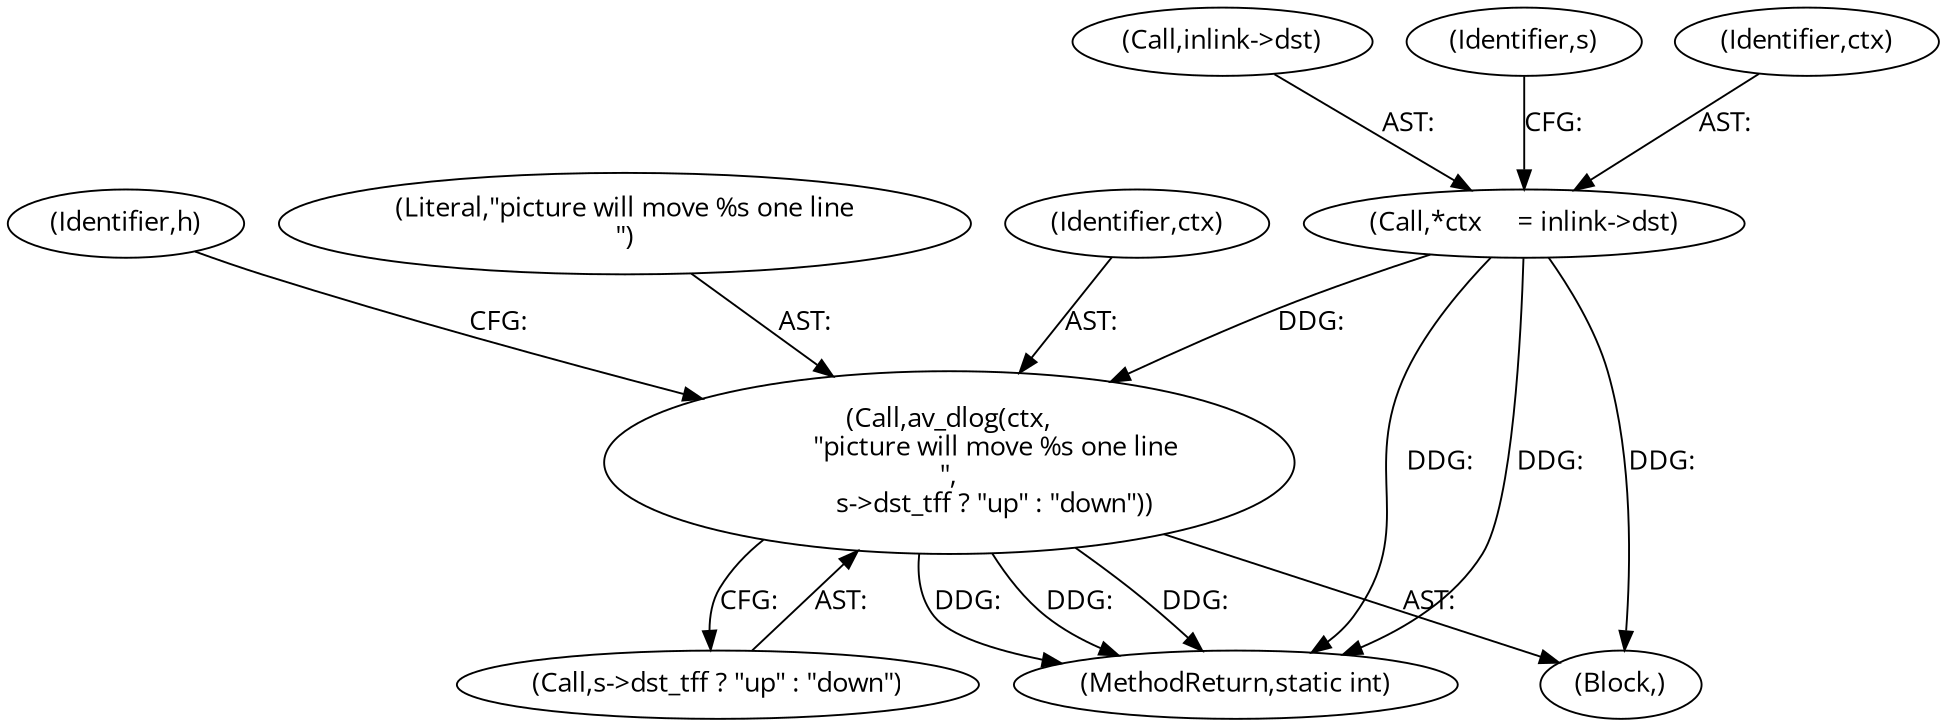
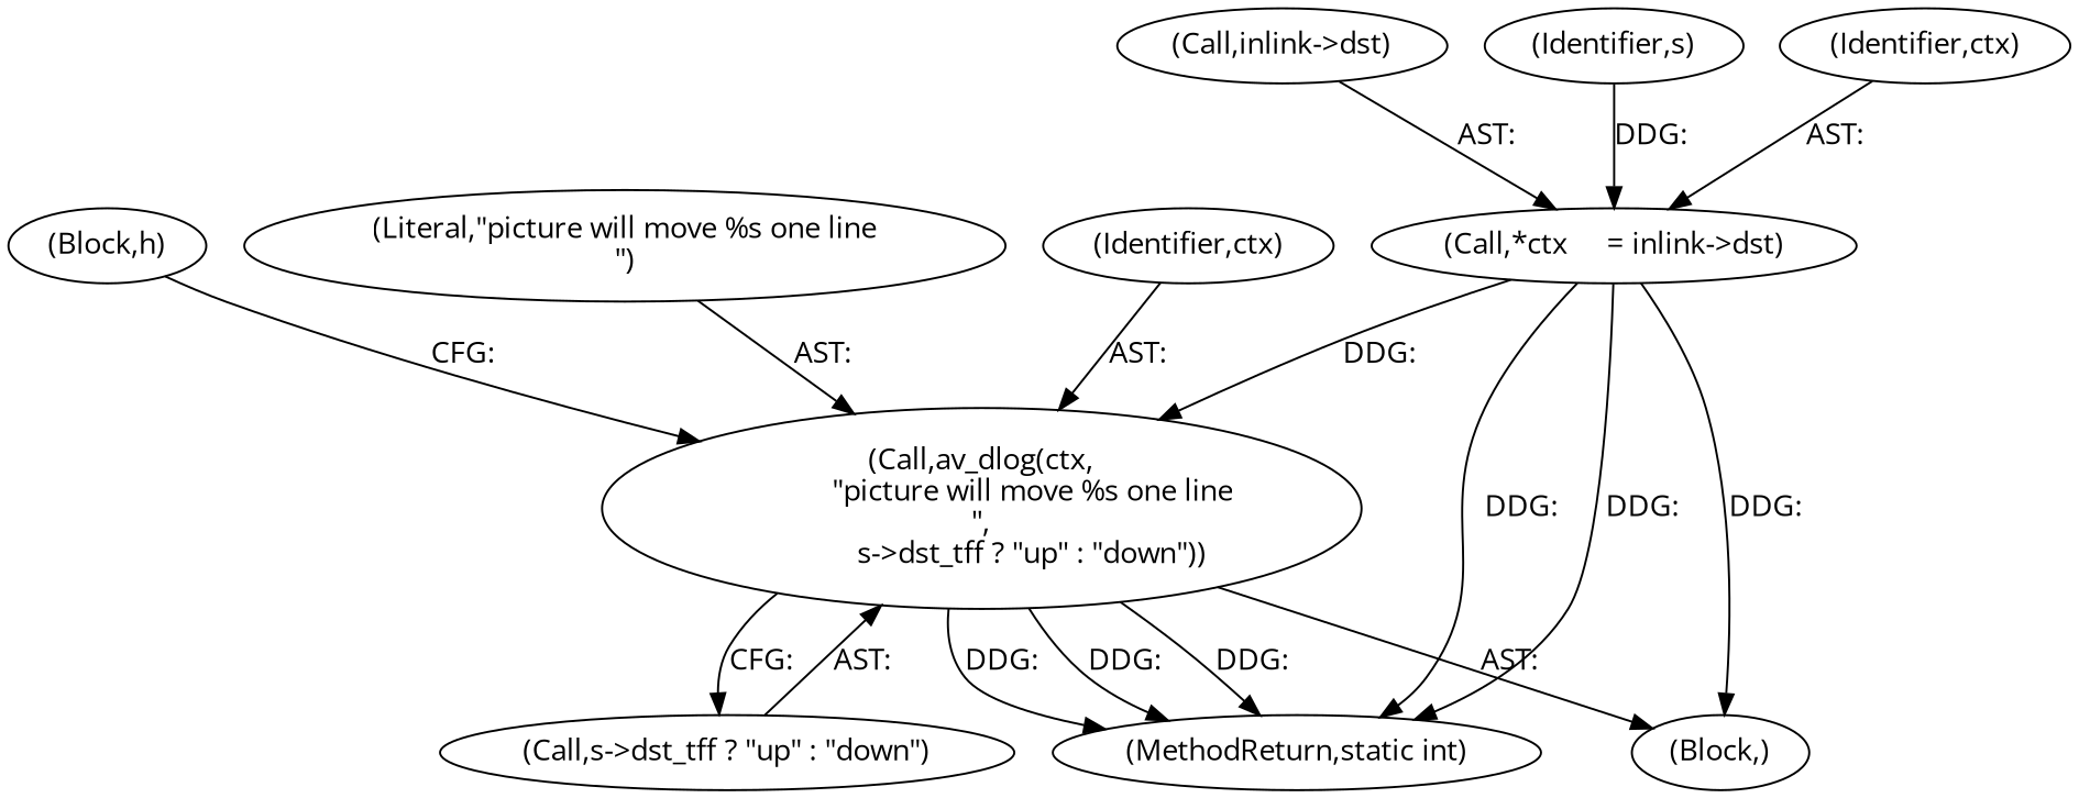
  digraph {
    fontname="Open Sans"
    node [fontname="Open Sans"]
    edge [fontname="Open Sans"]
    n1 [label="(Call,av_dlog(ctx,\n             \"picture will move %s one line\n\",\n             s->dst_tff ? \"up\" : \"down\"))"]
    n2 [label="(Call,s->dst_tff ? \"up\" : \"down\")"]
    n3 [label="(Block,)"]
    n4 [label="(MethodReturn,static int)"]
    n5 [label="(Call,*ctx     = inlink->dst)"]
    n6 [label="(Call,inlink->dst)"]
    n7 [label="(Identifier,s)"]
-   n8 [label="(Identifier,h)"]
+   n8 [label="(Block,h)"]
    n9 [label="(Literal,\"picture will move %s one line\n\")"]
    n10 [label="(Identifier,ctx)"]
    n11 [label="(Identifier,ctx)"]
    n1 -> n2 [label="CFG: "]
    n1 -> n3 [label="AST: "]
    n1 -> n4 [label="DDG: "]
    n1 -> n4 [label="DDG: "]
    n1 -> n4 [label="DDG: "]
    n2 -> n1 [label="AST: "]
    n5 -> n1 [label="DDG: "]
    n5 -> n3 [label="DDG: "]
    n5 -> n4 [label="DDG: "]
    n5 -> n4 [label="DDG: "]
    n6 -> n5 [label="AST: "]
-   n7 -> n5 [label="CFG: "]
+   n7 -> n5 [label="DDG: "]
    n8 -> n1 [label="CFG: "]
    n9 -> n1 [label="AST: "]
    n10 -> n5 [label="AST: "]
    n11 -> n1 [label="AST: "]
  }
